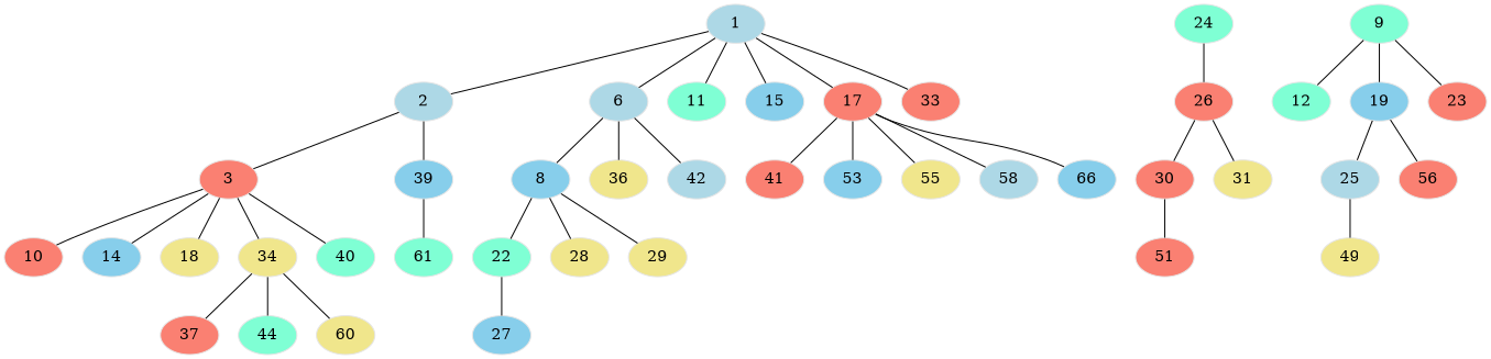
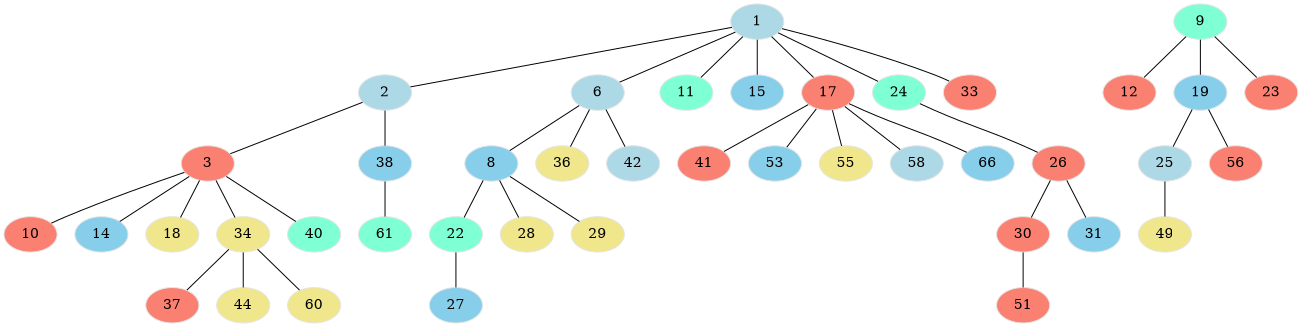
  graph {
    node [color=gray90 fillcolor=salmon style=filled]
    1 [fillcolor=lightblue super="+5"]
    2 [fillcolor=lightblue super="+54"]
    6 [fillcolor=lightblue super="+13"]
    11 [fillcolor=aquamarine]
    15 [fillcolor=skyblue super="+21"]
    17 [super="+20"]
    24 [fillcolor=aquamarine super="+64"]
    33 [super="+47"]
    3 [super="+4"]
-   39 [fillcolor=skyblue]
+   39 [fillcolor=skyblue label=38]
    8 [fillcolor=skyblue super="+16"]
    36 [fillcolor=khaki]
    42 [fillcolor=lightblue]
    41 [super="+65"]
    53 [fillcolor=skyblue]
    55 [fillcolor=khaki]
    58 [fillcolor=lightblue super="+63"]
    66 [fillcolor=skyblue]
    26 [super="+43"]
    10 [super="+50"]
    14 [fillcolor=skyblue]
    18 [fillcolor=khaki]
    34 [fillcolor=khaki super="+35"]
    40 [fillcolor=aquamarine]
    61 [fillcolor=aquamarine super="+68"]
    37
-   44 [fillcolor=aquamarine]
+   44 [fillcolor=khaki]
    60 [fillcolor=khaki]
    22 [fillcolor=aquamarine super="+38"]
    28 [fillcolor=khaki super="+45"]
    29 [fillcolor=khaki super="+52"]
    9 [fillcolor=aquamarine super="+57"]
-   12 [fillcolor=aquamarine]
+   12
    19 [fillcolor=skyblue super="+48"]
    23 [super="+59"]
    27 [fillcolor=skyblue]
    25 [fillcolor=lightblue super="+32"]
    56
    49 [fillcolor=khaki]
    30 [super="+46"]
-   31 [fillcolor=khaki]
+   31 [fillcolor=skyblue]
    51 [super="+62"]
    1 -- 2
    1 -- 6
    1 -- 11
    1 -- 15
    1 -- 17
+   1 -- 24
    1 -- 33
    2 -- 3
    2 -- 39
    6 -- 8
    6 -- 36
    6 -- 42
    17 -- 41
    17 -- 53
    17 -- 55
    17 -- 58
    17 -- 66
    24 -- 26
    3 -- 10
    3 -- 14
    3 -- 18
    3 -- 34
    3 -- 40
    39 -- 61
    8 -- 22
    8 -- 28
    8 -- 29
    26 -- 30
    26 -- 31
    34 -- 37
    34 -- 44
    34 -- 60
    22 -- 27
    9 -- 12
    9 -- 19
    9 -- 23
    19 -- 25
    19 -- 56
    25 -- 49
    30 -- 51
  }
